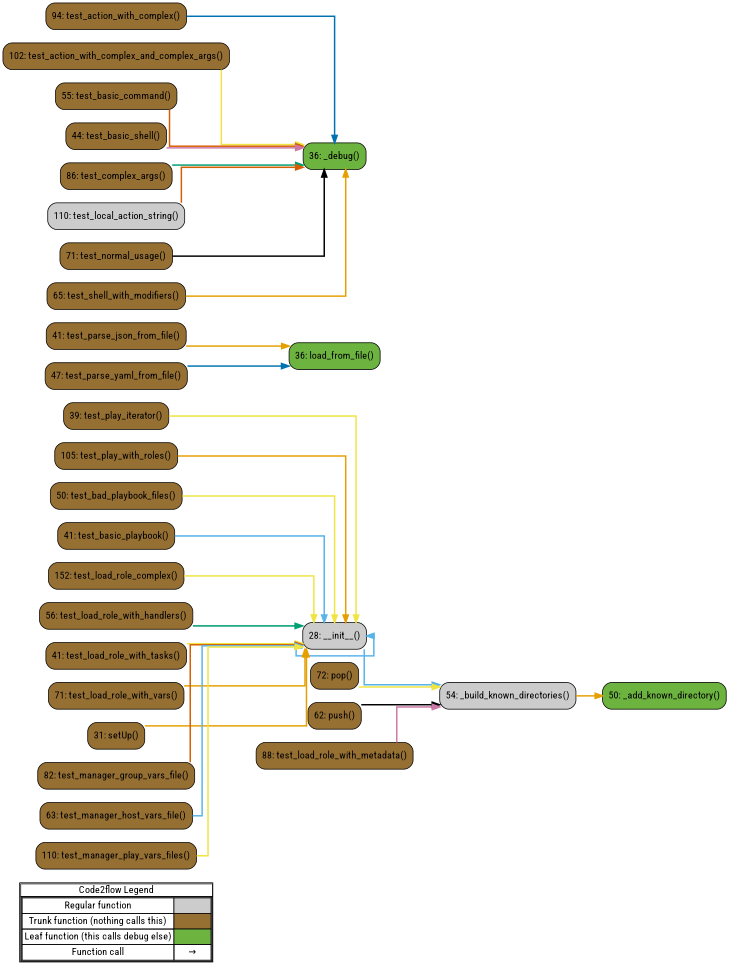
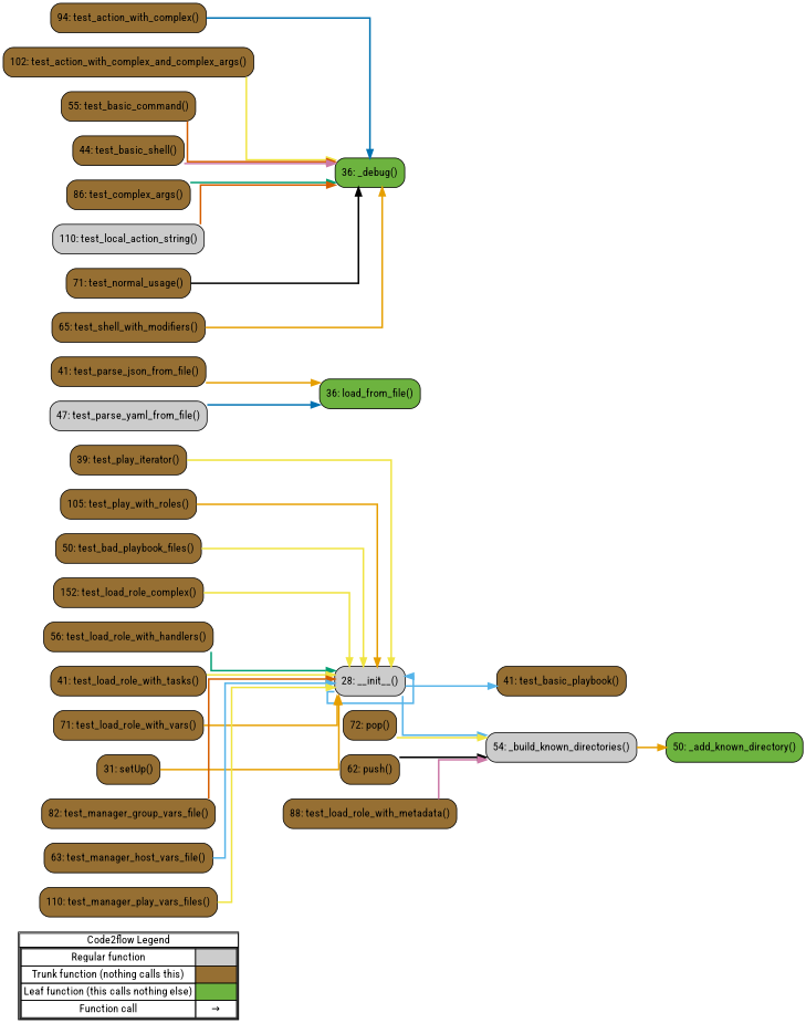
  digraph {
    concentrate=true
    fontname="Roboto Condensed"
    rankdir=LR
    splines=ortho
    node [fontname="Roboto Condensed" shape=rect fillcolor="#966F33" style="rounded,filled"]
    edge [color="#F0E442" fontname="Roboto Condensed" penwidth=2]
-   n1 [label=<         <table cellspacing="0" cellpadding="0" border="1"><tr><td>Code2flow Legend</td></tr><tr><td>         <table cellspacing="0">         <tr><td>Regular function</td><td width="50px" bgcolor='#cccccc'></td></tr>         <tr><td>Trunk function (nothing calls this)</td><td bgcolor='#966F33'></td></tr>         <tr><td>Leaf function (this calls debug else)</td><td bgcolor='#6db33f'></td></tr>         <tr><td>Function call</td><td><font color='black'>&#8594;</font></td></tr>         </table></td></tr></table>         > margin=0 shape=none fillcolor="" style=""]
+   n1 [label=<         <table cellspacing="0" cellpadding="0" border="1"><tr><td>Code2flow Legend</td></tr><tr><td>         <table cellspacing="0">         <tr><td>Regular function</td><td width="50px" bgcolor='#cccccc'></td></tr>         <tr><td>Trunk function (nothing calls this)</td><td bgcolor='#966F33'></td></tr>         <tr><td>Leaf function (this calls nothing else)</td><td bgcolor='#6db33f'></td></tr>         <tr><td>Function call</td><td><font color='black'>&#8594;</font></td></tr>         </table></td></tr></table>         > margin=0 shape=none fillcolor="" style=""]
    n2 [label="39: test_play_iterator()"]
    n3 [fillcolor="#cccccc" label="28: __init__()"]
    n4 [fillcolor="#6db33f" label="50: _add_known_directory()"]
    n5 [fillcolor="#cccccc" label="54: _build_known_directories()"]
    n6 [fillcolor="#6db33f" label="36: load_from_file()"]
    n7 [label="72: pop()"]
    n8 [label="62: push()"]
    n9 [label="105: test_play_with_roles()"]
    n10 [label="41: test_parse_json_from_file()"]
-   n11 [label="47: test_parse_yaml_from_file()"]
+   n11 [fillcolor="#cccccc" label="47: test_parse_yaml_from_file()"]
    n12 [fillcolor="#6db33f" label="36: _debug()"]
    n13 [label="94: test_action_with_complex()"]
    n14 [label="102: test_action_with_complex_and_complex_args()"]
    n15 [label="55: test_basic_command()"]
    n16 [label="44: test_basic_shell()"]
    n17 [label="86: test_complex_args()"]
    n18 [fillcolor="#cccccc" label="110: test_local_action_string()"]
    n19 [label="71: test_normal_usage()"]
    n20 [label="65: test_shell_with_modifiers()"]
    n21 [label="50: test_bad_playbook_files()"]
    n22 [label="41: test_basic_playbook()"]
    n23 [label="152: test_load_role_complex()"]
    n24 [label="56: test_load_role_with_handlers()"]
    n25 [label="88: test_load_role_with_metadata()"]
    n26 [label="41: test_load_role_with_tasks()"]
    n27 [label="71: test_load_role_with_vars()"]
    n28 [label="31: setUp()"]
    n29 [label="82: test_manager_group_vars_file()"]
    n30 [label="63: test_manager_host_vars_file()"]
    n31 [label="110: test_manager_play_vars_files()"]
    subgraph sub_1 {
      label=legend
      rank=min
      n1
    }
    subgraph sub_2 {
      label="File: test.executor.test_play_iterator"
      style=dotted
      subgraph sub_3 {
        label="Class: TestPlayIterator"
        style=dotted
        n2
      }
    }
    subgraph sub_4 {
      label="File: test.mock.loader"
      style=dotted
      subgraph sub_5 {
        label="Class: DictDataLoader"
        style=dotted
        n3
        n4
        n5
        n6
        n7
        n8
      }
    }
    subgraph sub_6 {
      label="File: test.playbook.test_play"
      style=dotted
      subgraph sub_7 {
        label="Class: TestPlay"
        style=dotted
        n9
      }
    }
    subgraph sub_8 {
      label="File: test.parsing.test_data_loader"
      style=dotted
      subgraph sub_9 {
        label="Class: TestDataLoader"
        style=dotted
        n10
        n11
      }
    }
    subgraph sub_10 {
      label="File: test.parsing.test_mod_args"
      style=dotted
      subgraph sub_11 {
        label="Class: TestModArgsDwim"
        style=dotted
        n12
        n13
        n14
        n15
        n16
        n17
        n18
        n19
        n20
      }
    }
    subgraph sub_12 {
      label="File: test.playbook.test_playbook"
      style=dotted
      subgraph sub_13 {
        label="Class: TestPlaybook"
        style=dotted
        n21
        n22
      }
    }
    subgraph sub_14 {
      label="File: test.playbook.test_role"
      style=dotted
      subgraph sub_15 {
        label="Class: TestRole"
        style=dotted
        n23
        n24
        n25
        n26
        n27
      }
    }
    subgraph sub_16 {
      label="File: test.playbook.test_task_include"
      style=dotted
      subgraph sub_17 {
        label="Class: TestTaskInclude"
        style=dotted
        n28
      }
    }
    subgraph sub_18 {
      label="File: test.vars.test_variable_manager"
      style=dotted
      subgraph sub_19 {
        label="Class: TestVariableManager"
        style=dotted
        n29
        n30
        n31
      }
    }
    n2 -> n3
    n3 -> n3 [color="#56B4E9"]
    n3 -> n5 [color="#56B4E9"]
    n5 -> n4 [color="#E69F00"]
    n7 -> n5
    n8 -> n5 [color="#000000"]
    n9 -> n3 [color="#E69F00"]
    n10 -> n6 [color="#E69F00"]
    n11 -> n6 [color="#0072B2"]
    n13 -> n12 [color="#0072B2"]
    n14 -> n12
    n15 -> n12 [color="#D55E00"]
    n16 -> n12 [color="#CC79A7"]
    n17 -> n12 [color="#009E73"]
    n18 -> n12 [color="#D55E00"]
    n19 -> n12 [color="#000000"]
    n20 -> n12 [color="#E69F00"]
    n21 -> n3
-   n22 -> n3 [color="#56B4E9"]
+   n3 -> n22 [color="#56B4E9"]
    n23 -> n3
    n24 -> n3 [color="#009E73"]
    n25 -> n5 [color="#CC79A7"]
    n26 -> n3
    n27 -> n3 [color="#E69F00"]
    n28 -> n3 [color="#E69F00"]
    n29 -> n3 [color="#D55E00"]
    n30 -> n3 [color="#56B4E9"]
    n31 -> n3
  }
